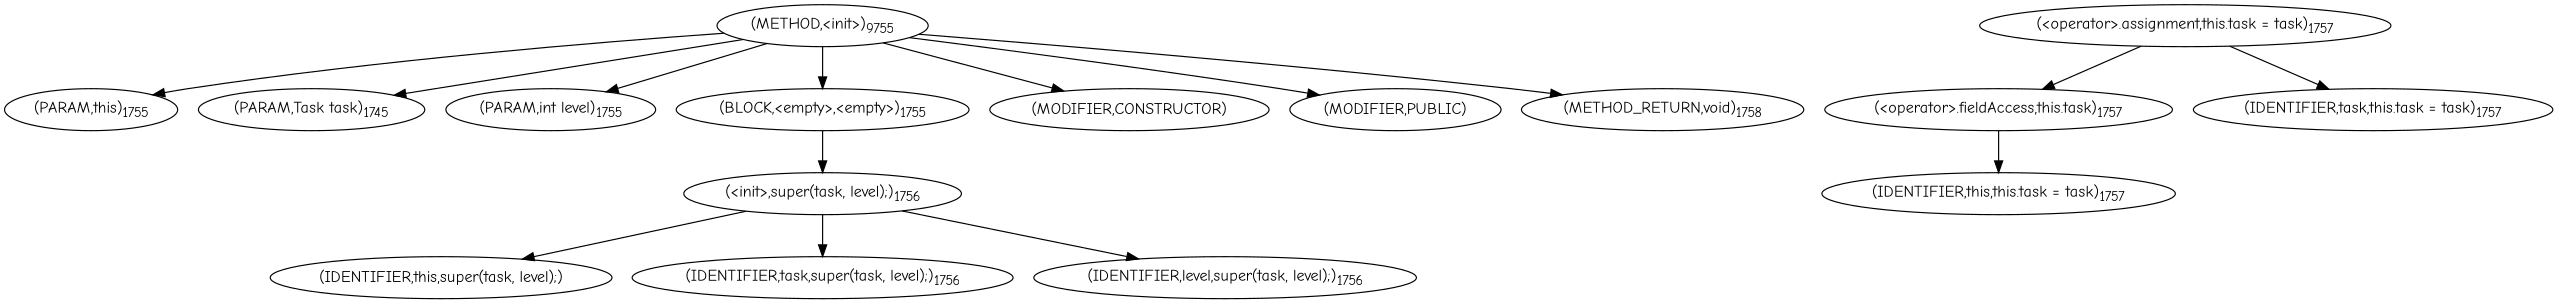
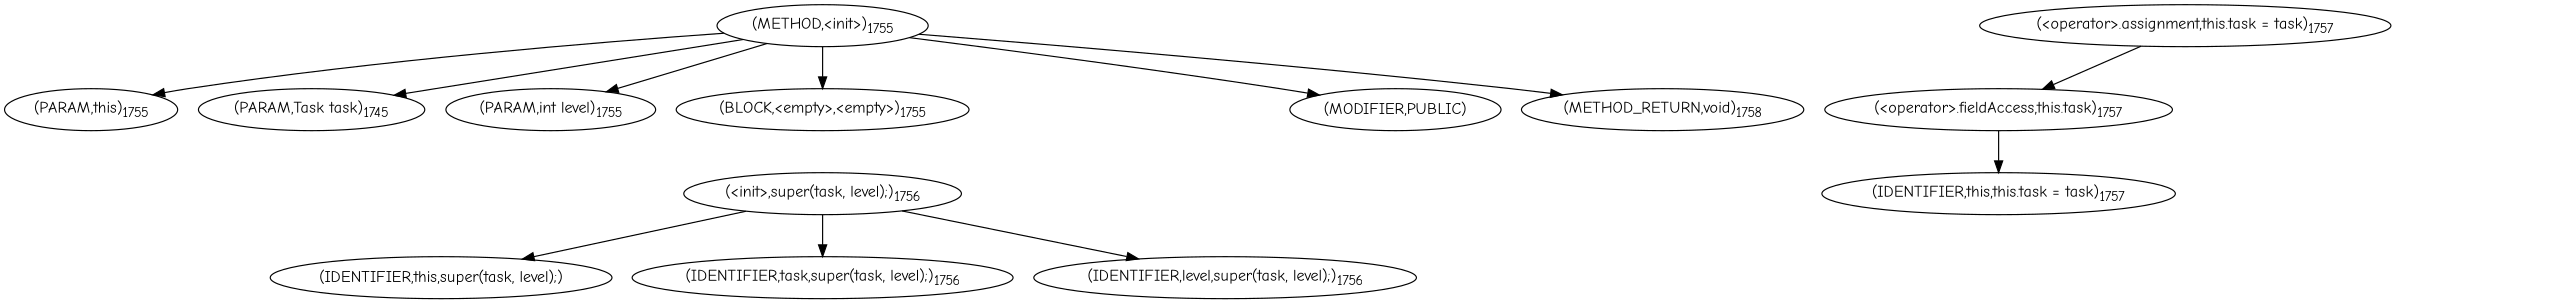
  digraph {
    fontname="Comic Neue"
    node [fontname="Comic Neue"]
    edge [fontname="Comic Neue"]
-   n1 [label=<(METHOD,&lt;init&gt;)<SUB>9755</SUB>>]
+   n1 [label=<(METHOD,&lt;init&gt;)<SUB>1755</SUB>>]
    n2 [label=<(PARAM,this)<SUB>1755</SUB>>]
    n3 [label=<(PARAM,Task task)<SUB>1745</SUB>>]
    n4 [label=<(PARAM,int level)<SUB>1755</SUB>>]
    n5 [label=<(BLOCK,&lt;empty&gt;,&lt;empty&gt;)<SUB>1755</SUB>>]
-   n6 [label=<(MODIFIER,CONSTRUCTOR)>]
    n7 [label=<(MODIFIER,PUBLIC)>]
    n8 [label=<(METHOD_RETURN,void)<SUB>1758</SUB>>]
    n9 [label=<(&lt;init&gt;,super(task, level);)<SUB>1756</SUB>>]
    n10 [label=<(IDENTIFIER,this,super(task, level);)>]
    n11 [label=<(IDENTIFIER,task,super(task, level);)<SUB>1756</SUB>>]
    n12 [label=<(IDENTIFIER,level,super(task, level);)<SUB>1756</SUB>>]
    n13 [label=<(&lt;operator&gt;.assignment,this.task = task)<SUB>1757</SUB>>]
    n14 [label=<(&lt;operator&gt;.fieldAccess,this.task)<SUB>1757</SUB>>]
-   n15 [label=<(IDENTIFIER,task,this.task = task)<SUB>1757</SUB>>]
    n16 [label=<(IDENTIFIER,this,this.task = task)<SUB>1757</SUB>>]
    n1 -> n2
    n1 -> n3
    n1 -> n4
    n1 -> n5
-   n1 -> n6
    n1 -> n7
    n1 -> n8
-   n5 -> n9
    n9 -> n10
    n9 -> n11
    n9 -> n12
    n13 -> n14
-   n13 -> n15
    n14 -> n16
  }
